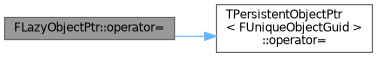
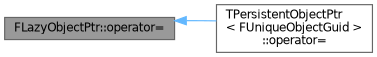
  digraph {
    rankdir=LR
    node [fontname=Helvetica fontsize=10 shape=box style=filled]
    n1 [color=gray40 fillcolor=grey60 fontcolor=black height=0.2 label="FLazyObjectPtr::operator=" width=0.4]
    n2 [color=grey40 fillcolor=white height=0.2 label="TPersistentObjectPtr\l\< FUniqueObjectGuid \>\l::operator=" width=0.4]
-   n1 -> n2 [color=steelblue1 fontname=Helvetica fontsize=10 labelfontname=Helvetica labelfontsize=10 style=solid]
+   n2 -> n1 [color=steelblue1 fontname=Helvetica fontsize=10 labelfontname=Helvetica labelfontsize=10 style=solid]
  }
